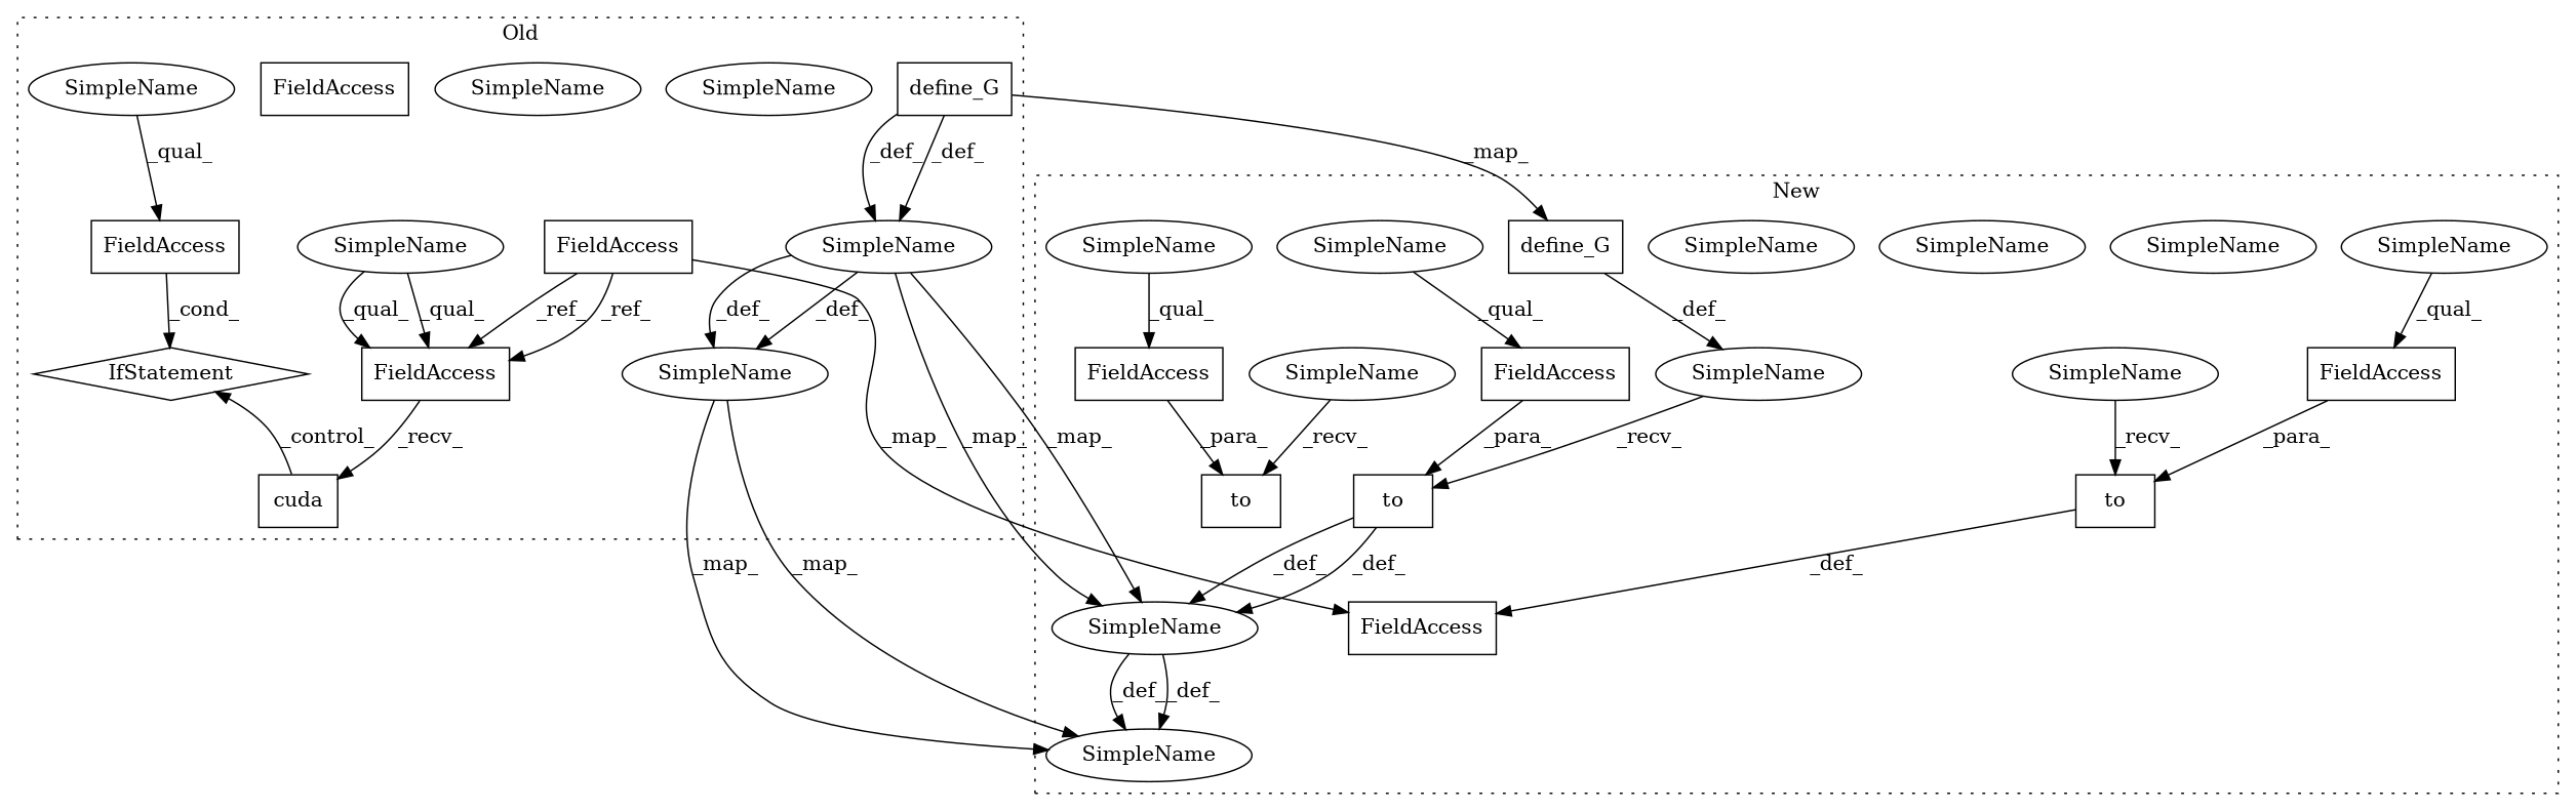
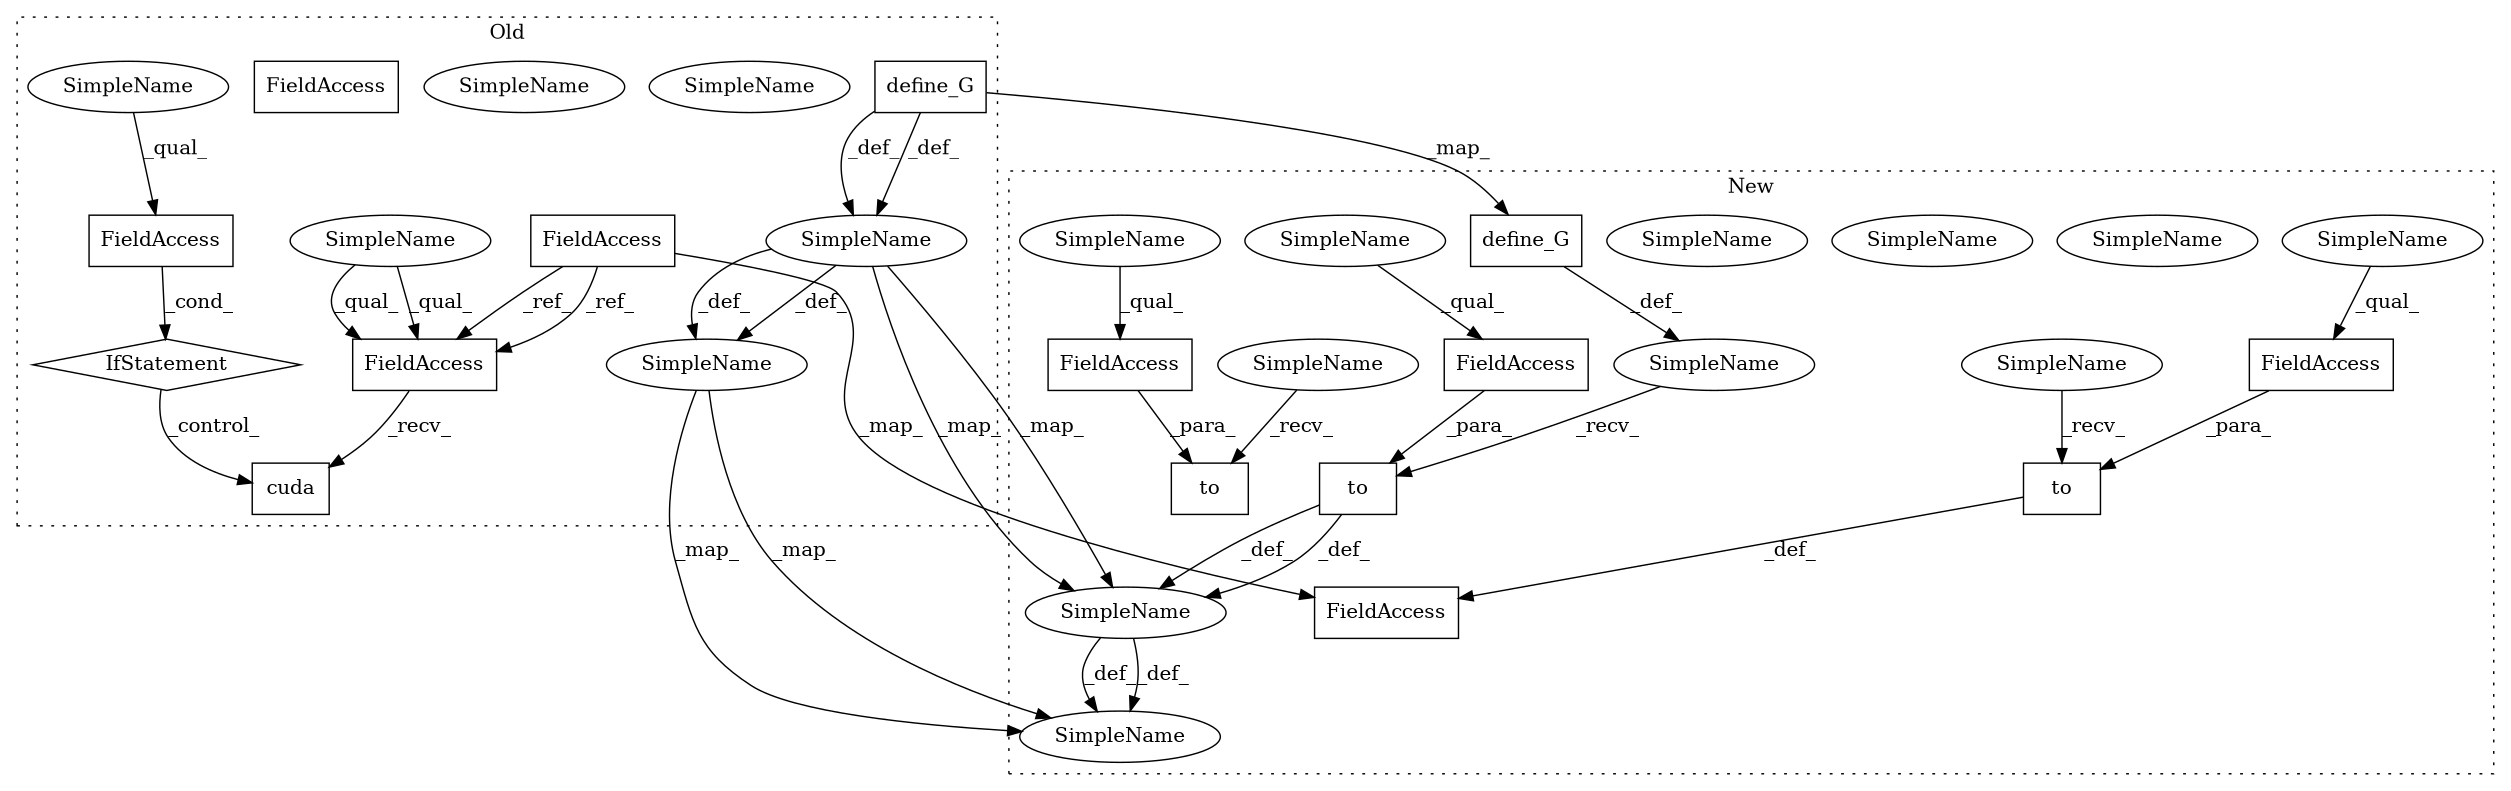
  digraph {
    node [a=42 l=1 shape=ellipse]
    n1 [a=32 l="9,1" label=define_G s="713,725" shape=box]
    n2 [label=SimpleName s=3141]
    n3 [label=SimpleName s=3141]
    n4 [label=SimpleName s=3153]
    n5 [label=SimpleName s=3153]
    n6 [a=22 l=12 label=FieldAccess s=2572 shape=box]
    n7 [a=32 l=6 label=cuda s=2747 shape=box]
    n8 [a=22 l=12 label=FieldAccess s=2734 shape=box]
    n9 [a=22 l=12 label=FieldAccess s=2025 shape=box]
    n10 [a=25 l="4,2" label=IfStatement s="2568,2584" shape=diamond]
    n11 [a=22 l=12 label=FieldAccess s=2734 shape=box]
    n12 [l=4 label=SimpleName s=2572]
    n13 [l=4 label=SimpleName s=2734]
    n14 [a=32 l="9,1" label=define_G s="713,725" shape=box]
    n15 [label=SimpleName s=2982]
    n16 [label=SimpleName s=2982]
    n17 [label=SimpleName s=2994]
    n18 [label=SimpleName s=2994]
    n19 [a=32 l="3,1" label=to s="727,741" shape=box]
    n20 [a=22 l=11 label=FieldAccess s=730 shape=box]
    n21 [l=4 label=SimpleName s=730]
    n22 [a=22 l=12 label=FieldAccess s=2137 shape=box]
    n23 [label=SimpleName l=""]
    n24 [a=22 l=11 label=FieldAccess s=2192 shape=box]
    n25 [a=32 l="3,1" label=to s="2189,2203" shape=box]
    n26 [label=SimpleName l=""]
    n27 [a=22 l=11 label=FieldAccess s=2592 shape=box]
    n28 [a=32 l="3,1" label=to s="2589,2603" shape=box]
    n29 [label=SimpleName l=""]
    n30 [l=4 label=SimpleName s=730]
    n31 [l=4 label=SimpleName s=2192]
    n32 [l=4 label=SimpleName s=2592]
    subgraph cluster_1 {
      label=Old
      style=dotted
      n1
      n2
      n3
      n4
      n5
      n6
      n7
      n8
      n9
      n10
      n11
      n12
      n13
    }
    subgraph cluster_2 {
      label=New
      style=dotted
      n14
      n15
      n16
      n17
      n18
      n19
      n20
      n21
      n22
      n23
      n24
      n25
      n26
      n27
      n28
      n29
      n30
      n31
      n32
    }
    n1 -> n3 [label=_def_]
    n1 -> n3 [label=_def_]
    n1 -> n14 [label=_map_]
    n3 -> n5 [label=_def_]
    n3 -> n5 [label=_def_]
    n3 -> n16 [label=_map_]
    n3 -> n16 [label=_map_]
    n5 -> n18 [label=_map_]
    n5 -> n18 [label=_map_]
    n6 -> n10 [label=_cond_]
    n9 -> n11 [label=_ref_]
    n9 -> n11 [label=_ref_]
    n9 -> n22 [label=_map_]
-   n7 -> n10 [label=_control_]
+   n10 -> n7 [label=_control_]
    n11 -> n7 [label=_recv_]
    n12 -> n6 [label=_qual_]
    n13 -> n11 [label=_qual_]
    n13 -> n11 [label=_qual_]
    n14 -> n23 [label=_def_]
    n16 -> n18 [label=_def_]
    n16 -> n18 [label=_def_]
    n19 -> n16 [label=_def_]
    n19 -> n16 [label=_def_]
    n20 -> n19 [label=_para_]
    n23 -> n19 [label=_recv_]
    n24 -> n25 [label=_para_]
    n25 -> n22 [label=_def_]
    n26 -> n25 [label=_recv_]
    n27 -> n28 [label=_para_]
    n29 -> n28 [label=_recv_]
    n30 -> n20 [label=_qual_]
    n31 -> n24 [label=_qual_]
    n32 -> n27 [label=_qual_]
  }
